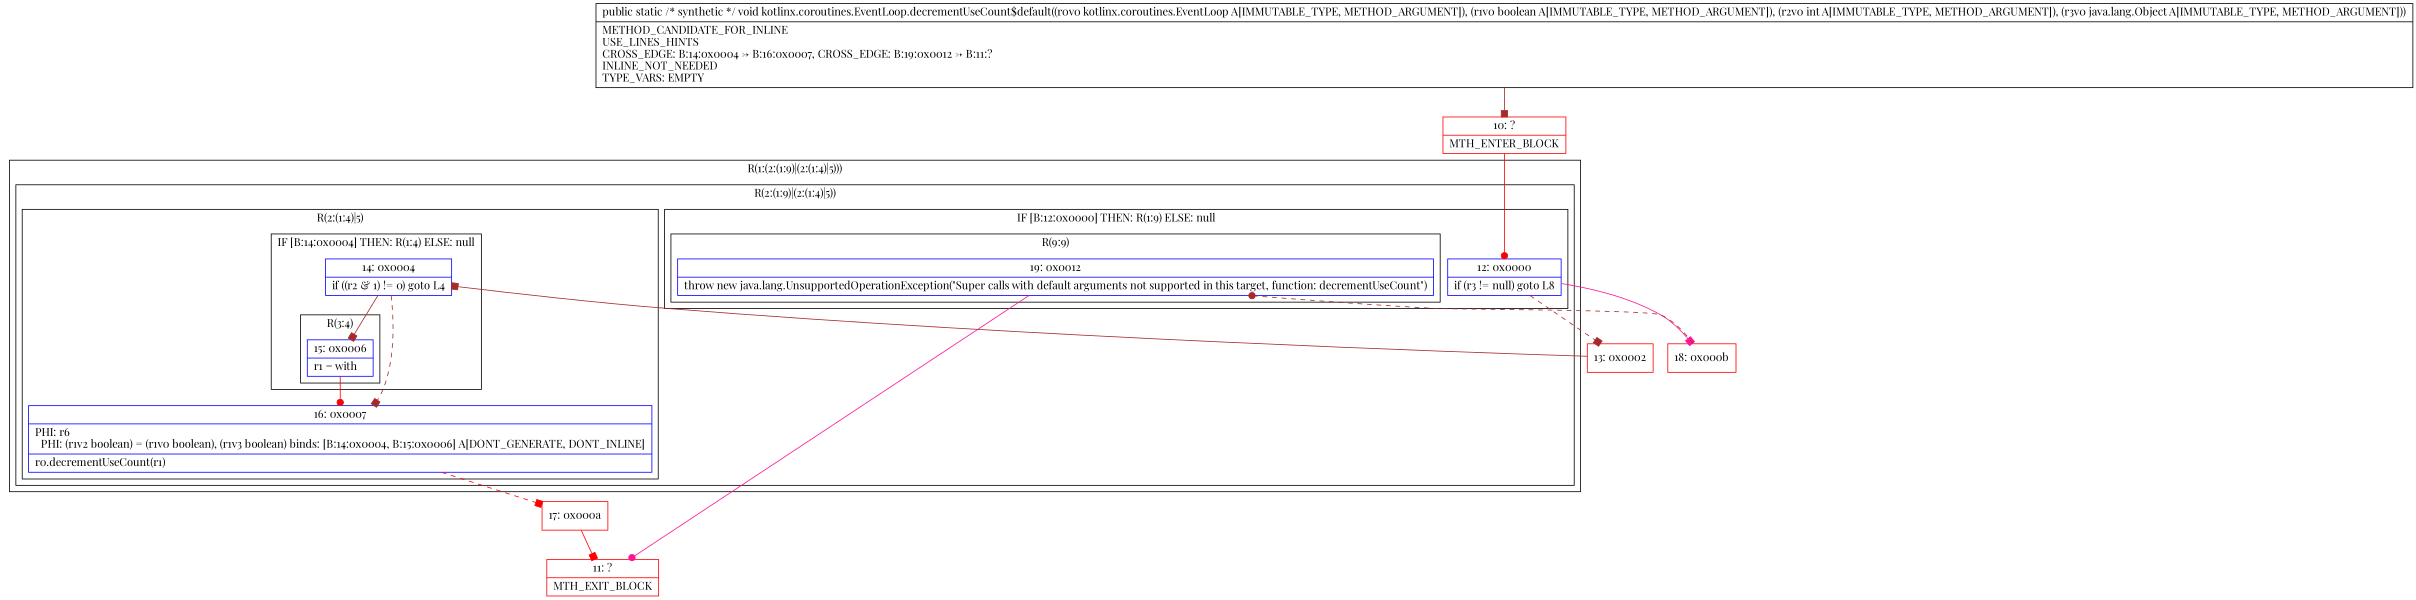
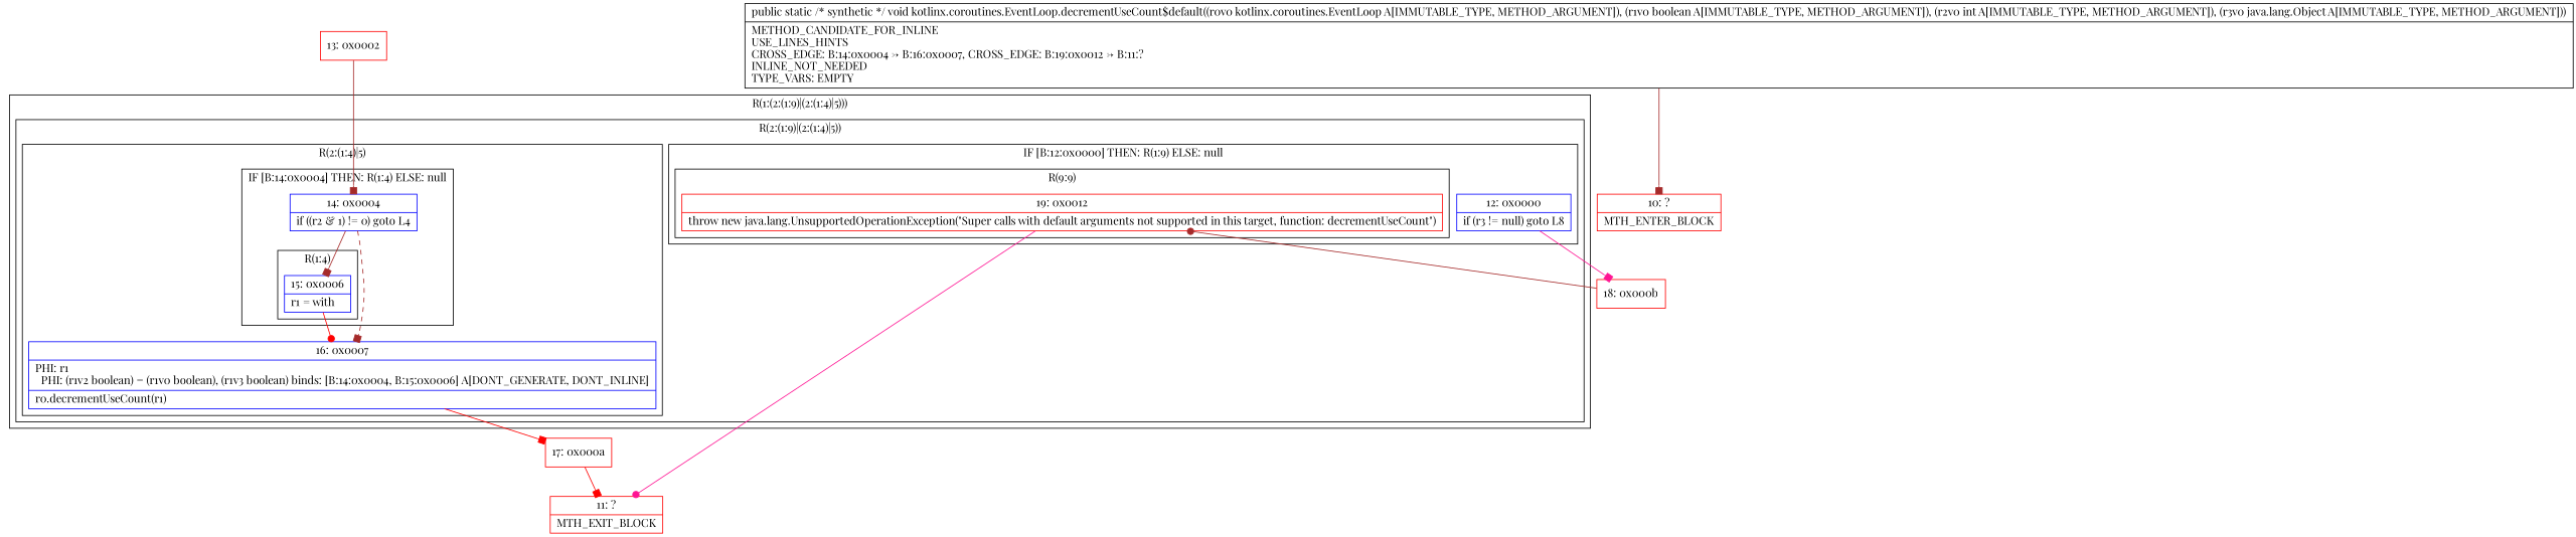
  digraph {
    fontname="Playfair Display"
    node [color=blue fontname="Playfair Display" shape=record]
    edge [arrowhead=box color=brown fontname="Playfair Display"]
-   n1 [label="{19\:\ 0x0012|throw new java.lang.UnsupportedOperationException(\"Super calls with default arguments not supported in this target, function: decrementUseCount\")\l}"]
+   n1 [color=red label="{19\:\ 0x0012|throw new java.lang.UnsupportedOperationException(\"Super calls with default arguments not supported in this target, function: decrementUseCount\")\l}"]
    n2 [label="{12\:\ 0x0000|if (r3 != null) goto L8\l}"]
    n3 [label="{15\:\ 0x0006|r1 = with\l}"]
    n4 [label="{14\:\ 0x0004|if ((r2 & 1) != 0) goto L4\l}"]
-   n5 [label="{16\:\ 0x0007|PHI: r6 \l  PHI: (r1v2 boolean) = (r1v0 boolean), (r1v3 boolean) binds: [B:14:0x0004, B:15:0x0006] A[DONT_GENERATE, DONT_INLINE]\l|r0.decrementUseCount(r1)\l}"]
+   n5 [label="{16\:\ 0x0007|PHI: r1 \l  PHI: (r1v2 boolean) = (r1v0 boolean), (r1v3 boolean) binds: [B:14:0x0004, B:15:0x0006] A[DONT_GENERATE, DONT_INLINE]\l|r0.decrementUseCount(r1)\l}"]
    n6 [color=red label="{11\:\ ?|MTH_EXIT_BLOCK\l}"]
    n7 [color=red label="{13\:\ 0x0002}"]
    n8 [color=red label="{18\:\ 0x000b}"]
    n9 [color=red label="{17\:\ 0x000a}"]
    n10 [color=red label="{10\:\ ?|MTH_ENTER_BLOCK\l}"]
    n11 [label="{public static \/* synthetic *\/ void kotlinx.coroutines.EventLoop.decrementUseCount$default((r0v0 kotlinx.coroutines.EventLoop A[IMMUTABLE_TYPE, METHOD_ARGUMENT]), (r1v0 boolean A[IMMUTABLE_TYPE, METHOD_ARGUMENT]), (r2v0 int A[IMMUTABLE_TYPE, METHOD_ARGUMENT]), (r3v0 java.lang.Object A[IMMUTABLE_TYPE, METHOD_ARGUMENT]))  | METHOD_CANDIDATE_FOR_INLINE\lUSE_LINES_HINTS\lCROSS_EDGE: B:14:0x0004 \-\> B:16:0x0007, CROSS_EDGE: B:19:0x0012 \-\> B:11:?\lINLINE_NOT_NEEDED\lTYPE_VARS: EMPTY\l}" color=""]
    subgraph cluster_1 {
      label="R(1:(2:(1:9)|(2:(1:4)|5)))"
      subgraph cluster_2 {
        label="R(2:(1:9)|(2:(1:4)|5))"
        subgraph cluster_3 {
          label="IF [B:12:0x0000] THEN: R(1:9) ELSE: null"
          n2
          subgraph cluster_4 {
            label="R(9:9)"
            n1
          }
        }
        subgraph cluster_5 {
          label="R(2:(1:4)|5)"
          n5
          subgraph cluster_6 {
            label="IF [B:14:0x0004] THEN: R(1:4) ELSE: null"
            n4
            subgraph cluster_7 {
-             label="R(3:4)"
+             label="R(1:4)"
              n3
            }
          }
        }
      }
    }
    n1 -> n6 [arrowhead=dot color=deeppink]
-   n2 -> n7 [style=dashed]
    n2 -> n8 [color=deeppink]
    n3 -> n5 [arrowhead=dot color=red]
    n4 -> n3
    n4 -> n5 [style=dashed]
-   n5 -> n9 [color=red style=dashed]
+   n5 -> n9 [color=red]
    n7 -> n4
-   n8 -> n1 [arrowhead=dot style=dashed]
+   n8 -> n1 [arrowhead=dot]
    n9 -> n6 [color=red]
-   n10 -> n2 [arrowhead=dot color=red]
    n11 -> n10
  }
